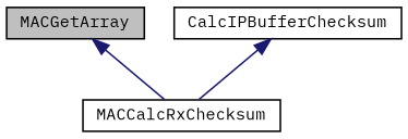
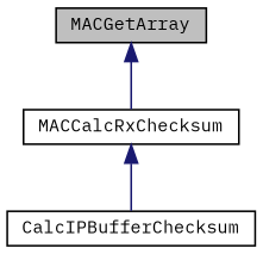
  digraph {
    fontname="IBM Plex Mono"
    rankdir=TB
    node [color=black fillcolor=white fontname="IBM Plex Mono" fontsize=10 shape=record style=filled]
    edge [color=midnightblue dir=back fontname="IBM Plex Mono" fontsize=10 labelfontname=Helvetica labelfontsize=10 style=solid]
    n1 [fillcolor=grey75 fontcolor=black height=0.2 label=MACGetArray width=0.4]
    n2 [height=0.2 label=MACCalcRxChecksum width=0.4]
    n3 [height=0.2 label=CalcIPBufferChecksum width=0.4]
    n1 -> n2
-   n3 -> n2
+   n2 -> n3
  }
